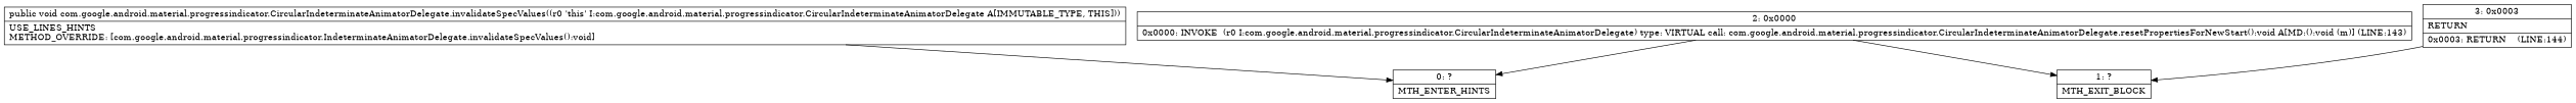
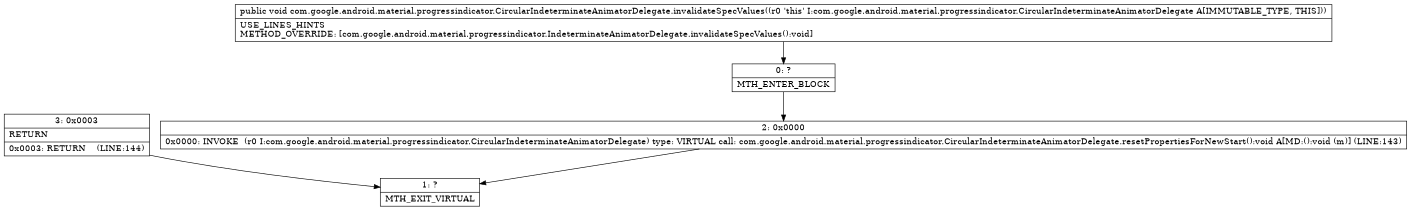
  digraph {
    node [shape=record]
-   n1 [label="{0\:\ ?|MTH_ENTER_HINTS\l}"]
+   n1 [label="{0\:\ ?|MTH_ENTER_BLOCK\l}"]
    n2 [label="{2\:\ 0x0000|0x0000: INVOKE  (r0 I:com.google.android.material.progressindicator.CircularIndeterminateAnimatorDelegate) type: VIRTUAL call: com.google.android.material.progressindicator.CircularIndeterminateAnimatorDelegate.resetPropertiesForNewStart():void A[MD:():void (m)] (LINE:143)\l}"]
-   n3 [label="{1\:\ ?|MTH_EXIT_BLOCK\l}"]
+   n3 [label="{1\:\ ?|MTH_EXIT_VIRTUAL\l}"]
    n4 [label="{3\:\ 0x0003|RETURN\l|0x0003: RETURN    (LINE:144)\l}"]
    n5 [label="{public void com.google.android.material.progressindicator.CircularIndeterminateAnimatorDelegate.invalidateSpecValues((r0 'this' I:com.google.android.material.progressindicator.CircularIndeterminateAnimatorDelegate A[IMMUTABLE_TYPE, THIS]))  | USE_LINES_HINTS\lMETHOD_OVERRIDE: [com.google.android.material.progressindicator.IndeterminateAnimatorDelegate.invalidateSpecValues():void]\l}"]
-   n2 -> n1
+   n1 -> n2
    n2 -> n3
    n4 -> n3
    n5 -> n1
  }
